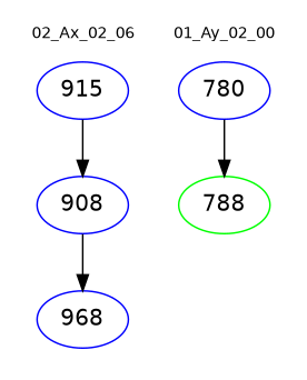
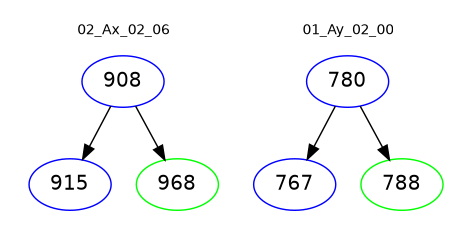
  digraph {
    fontname="DejaVu Sans"
    node [color=blue fontname="DejaVu Sans"]
    edge [color=black fontname="DejaVu Sans"]
    n1 [label=908]
    n2 [label=915]
-   n3 [label=968]
+   n3 [color=green label=968]
    n4 [label=780]
+   n5 [label=767]
    n6 [color=green label=788]
    subgraph cluster_1 {
      color=white
      fontsize=10
      label="02_Ax_02_06"
      n1
      n2
      n3
    }
    subgraph cluster_2 {
      color=white
      fontsize=10
      label="01_Ay_02_00"
      n4
+     n5
      n6
    }
-   n2 -> n1
+   n1 -> n2
    n1 -> n3
+   n4 -> n5
    n4 -> n6
  }
